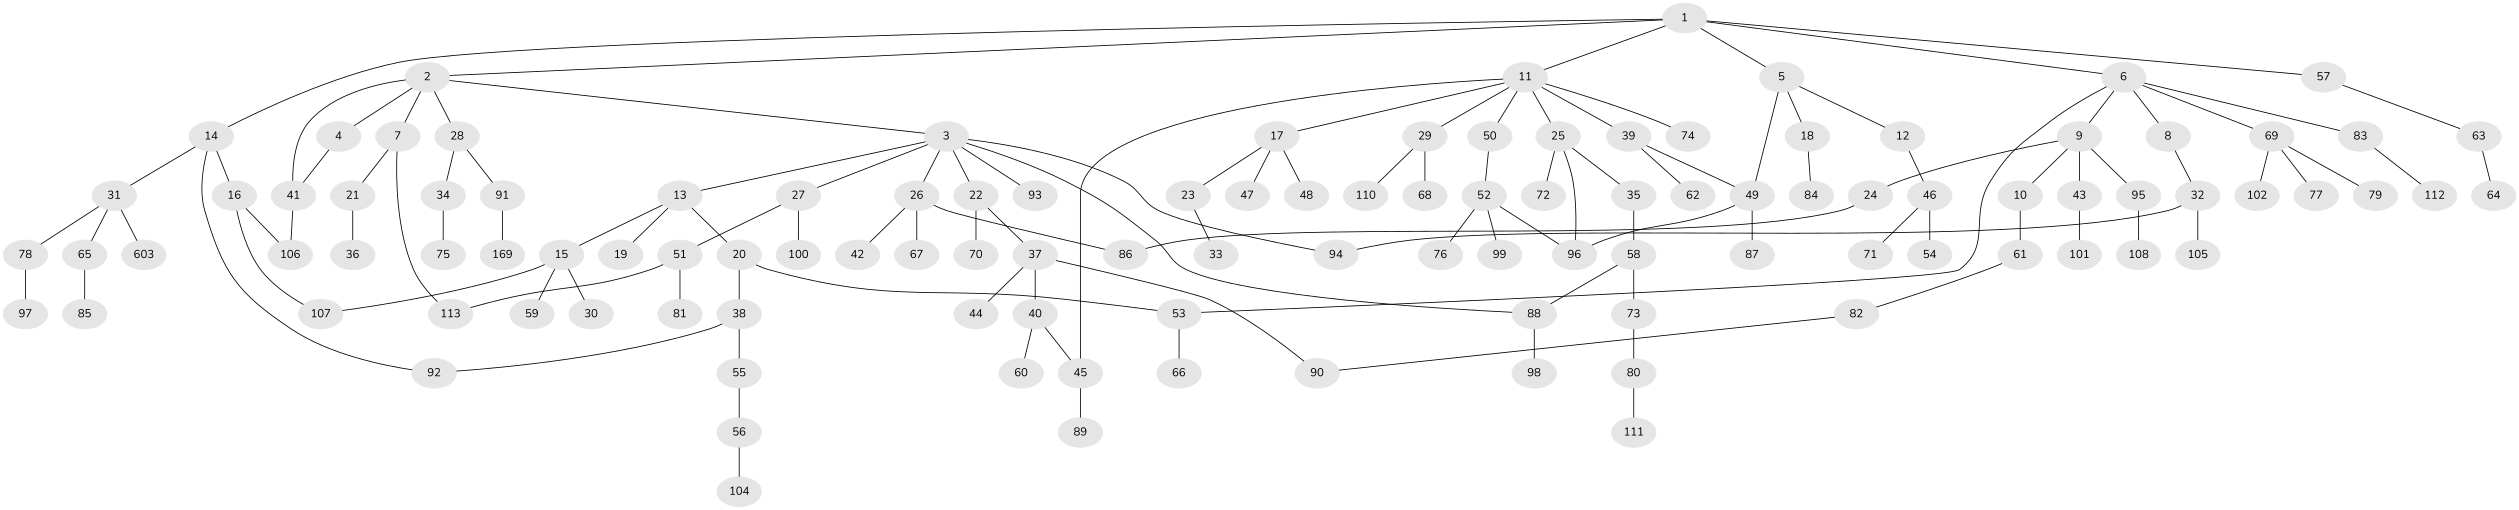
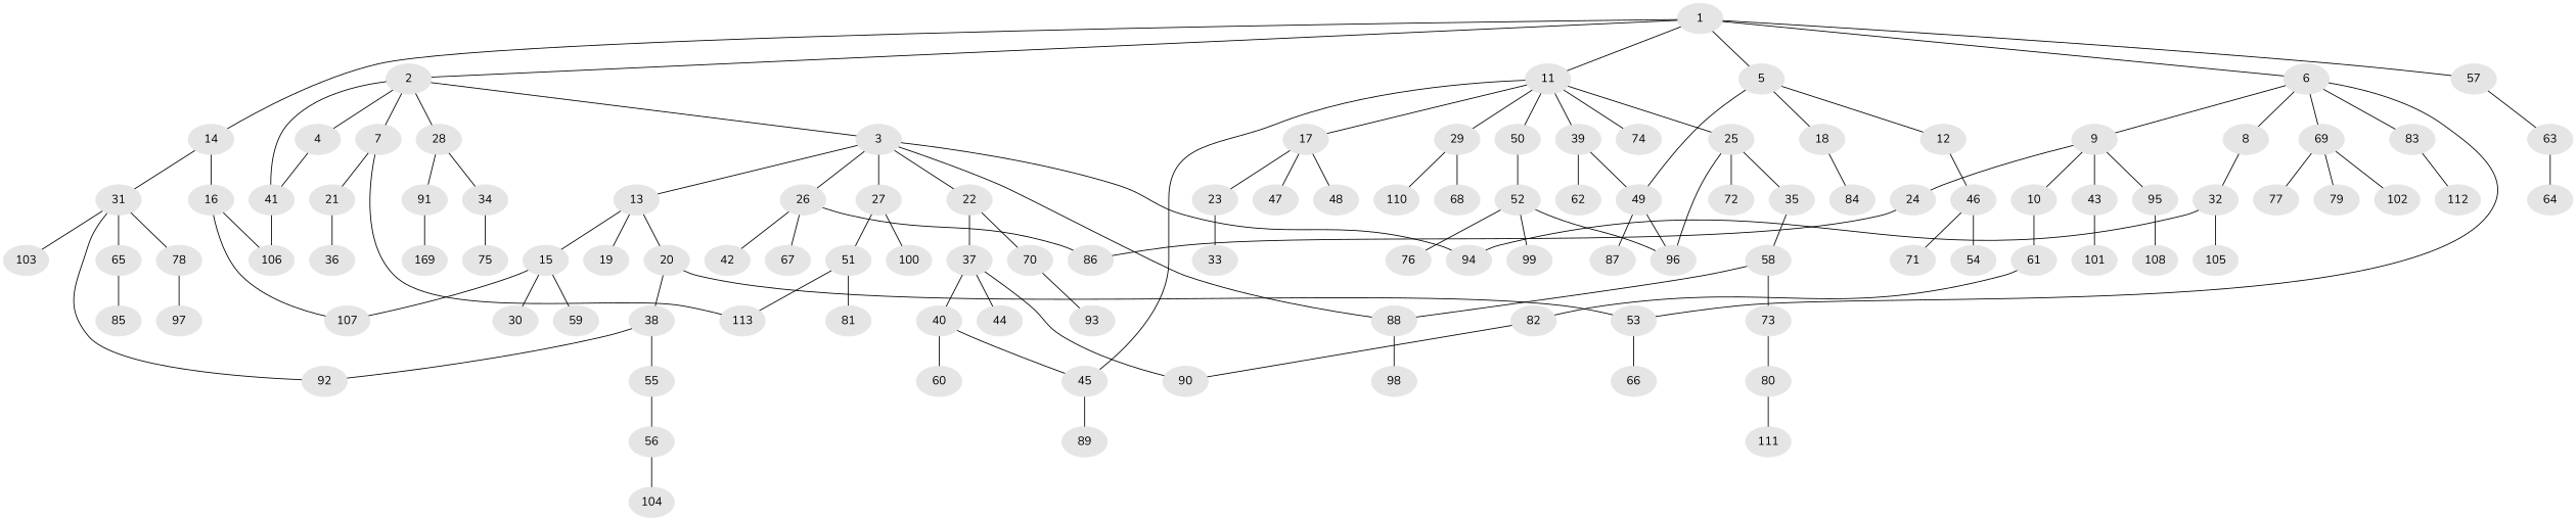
  graph {
    fontname=Nunito
    node [color=gray90 fontname=Nunito style=filled]
    edge [fontname=Nunito]
    1
    2
    5
    6
    11
    14
    57
    3
    4
    7
    28
    41
    12
    18
    49
    8
    9
    53
    69
    83
    17
    25
    29
    39
    45
    50
    74
    16
    31
    92
    63
    13
    22
    26
    27
    88
    93
    94
    21
    113
    34
    91
    106
    15
    19
    20
    37
    70
    86
    42
    67
    51
    100
    98
    46
    84
    96
    87
    32
    10
    24
    43
    95
    66
    77
    79
    102
    112
    36
    105
    61
    101
    108
    82
    23
    47
    48
    35
    72
    68
    110
    62
    89
    52
    54
    71
    30
    59
    107
    38
    65
    78
-   103 [label=603]
+   103
    33
    55
    40
    44
    90
    58
    81
    75
    n102 [label=169]
    85
    97
    73
    60
    56
    76
    99
    104
    64
    80
    111
    1 -- 2
    1 -- 5
    1 -- 6
    1 -- 11
    1 -- 14
    1 -- 57
    2 -- 3
    2 -- 4
    2 -- 7
    2 -- 28
    2 -- 41
    5 -- 12
    5 -- 18
    5 -- 49
    6 -- 8
    6 -- 9
    6 -- 53
    6 -- 69
    6 -- 83
    11 -- 17
    11 -- 25
    11 -- 29
    11 -- 39
    11 -- 45
    11 -- 50
    11 -- 74
    14 -- 16
    14 -- 31
-   14 -- 92
+   31 -- 92
    57 -- 63
    3 -- 13
    3 -- 22
    3 -- 26
    3 -- 27
    3 -- 88
-   3 -- 93
+   70 -- 93
    3 -- 94
    4 -- 41
    7 -- 21
    7 -- 113
    28 -- 34
    28 -- 91
    41 -- 106
    12 -- 46
    18 -- 84
    49 -- 96
    49 -- 87
    8 -- 32
    9 -- 10
    9 -- 24
    9 -- 43
    9 -- 95
    53 -- 66
    69 -- 77
    69 -- 79
    69 -- 102
    83 -- 112
    17 -- 23
    17 -- 47
    17 -- 48
    25 -- 96
    25 -- 35
    25 -- 72
    29 -- 68
    29 -- 110
    39 -- 49
    39 -- 62
    45 -- 89
    50 -- 52
    16 -- 106
    16 -- 107
    31 -- 65
    31 -- 78
    31 -- 103
    63 -- 64
    13 -- 15
    13 -- 19
    13 -- 20
    22 -- 37
    22 -- 70
    26 -- 86
    26 -- 42
    26 -- 67
    27 -- 51
    27 -- 100
    88 -- 98
    21 -- 36
    34 -- 75
    91 -- n102
    15 -- 30
    15 -- 59
    15 -- 107
    20 -- 53
    20 -- 38
    37 -- 40
    37 -- 44
    37 -- 90
    51 -- 113
    51 -- 81
    46 -- 54
    46 -- 71
    32 -- 94
    32 -- 105
    10 -- 61
    24 -- 86
    43 -- 101
    95 -- 108
    61 -- 82
    82 -- 90
    23 -- 33
    35 -- 58
    52 -- 96
    52 -- 76
    52 -- 99
    38 -- 92
    38 -- 55
    65 -- 85
    78 -- 97
    55 -- 56
    40 -- 45
    40 -- 60
    58 -- 88
    58 -- 73
    73 -- 80
    56 -- 104
    80 -- 111
  }
